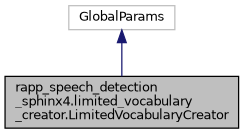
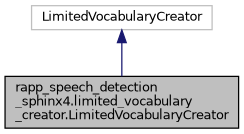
  digraph {
    node [fontname=Helvetica fontsize=10 shape=record style=filled]
    n1 [color=black fillcolor=grey75 fontcolor=black height=0.2 label="rapp_speech_detection\l_sphinx4.limited_vocabulary\l_creator.LimitedVocabularyCreator" width=0.4]
-   n2 [color=grey75 fillcolor=white height=0.2 label=GlobalParams width=0.4]
+   n2 [color=grey75 fillcolor=white height=0.2 label=LimitedVocabularyCreator width=0.4]
    n2 -> n1 [color=midnightblue dir=back fontname=Helvetica fontsize=10 labelfontname=Helvetica labelfontsize=10 style=solid]
  }
